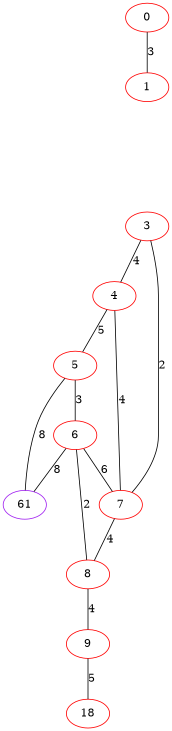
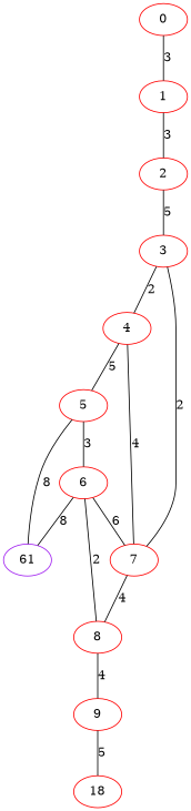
  graph {
    node [color=red weight=1]
    0
    1
+   2
    3
    4
    7
    5
    8
    6
    n10 [color=purple label=61 weight=4]
    9
    n12 [label=18]
    0 -- 1 [label=3]
-   3 -- 4 [label=4]
+   1 -- 2 [label=3]
+   2 -- 3 [label=5]
+   3 -- 4 [label=2]
    3 -- 7 [label=2]
    4 -- 7 [label=4]
    4 -- 5 [label=5]
    7 -- 8 [label=4]
    5 -- 6 [label=3]
    5 -- n10 [label=8]
    8 -- 9 [label=4]
    6 -- 7 [label=6]
    6 -- 8 [label=2]
    6 -- n10 [label=8]
    9 -- n12 [label=5]
  }
